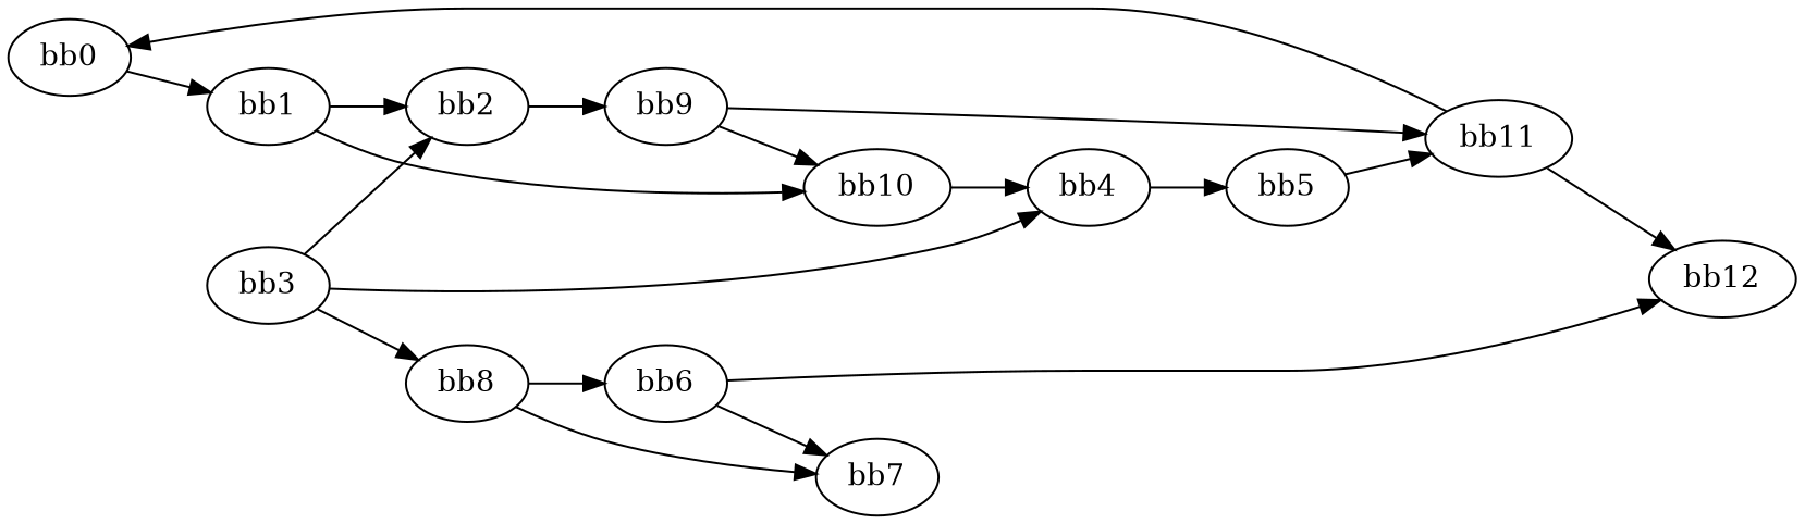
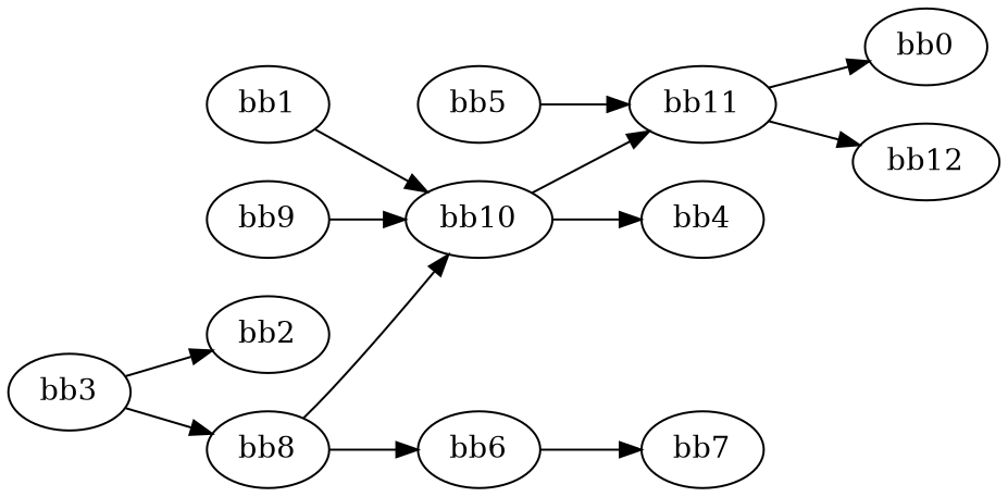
  digraph {
    rankdir=LR
    n1 [label="bb0\l"]
    n2 [label="bb1\l"]
    n3 [label="bb2\l"]
    n4 [label="bb10\l"]
    n5 [label="bb11\l"]
    n6 [label="bb12\l"]
    n7 [label="bb9\l"]
    n8 [label="bb4\l"]
    n9 [label="bb3\l"]
    n10 [label="bb8\l"]
    n11 [label="bb5\l"]
    n12 [label="bb6\l"]
    n13 [label="bb7\l"]
-   n1 -> n2
-   n2 -> n3
    n2 -> n4
-   n3 -> n7
-   n7 -> n5
+   n4 -> n5
    n4 -> n8
    n5 -> n1
    n5 -> n6
    n7 -> n4
-   n8 -> n11
    n9 -> n3
-   n9 -> n8
    n9 -> n10
-   n10 -> n13
+   n10 -> n4
    n10 -> n12
    n11 -> n5
-   n12 -> n6
    n12 -> n13
  }
